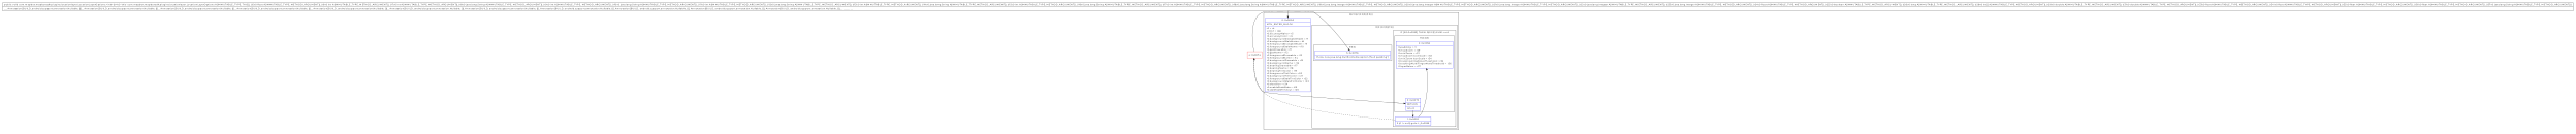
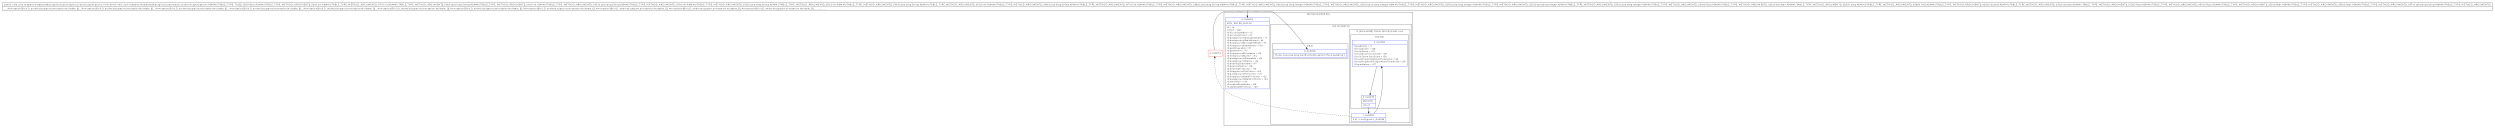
  digraph {
    fontname=Montserrat
    node [color=blue fontname=Montserrat shape=record]
    edge [fontname=Montserrat]
    n1 [label="{2\:\ 0x0055|r0.padding = r1\lr9.maxZoom = r29\lr0.minZoom = r31\lr0.maxZoomIconScale = r33\lr0.minZoomIconScale = r34\lr0.trackingInitialMoveThreshold = r35\lr0.trackingMultiFingerMoveThreshold = r36\lr0.layerBelow = r37\l}"]
    n2 [label="{3\:\ 0x0073|RETURN\l|return\l}"]
    n3 [label="{1\:\ 0x0053|if (r1 != null) goto L_0x0055\l}"]
    n4 [label="{5\:\ 0x007b|throw new java.lang.NullPointerException(\"Null padding\")\l}"]
    n5 [label="{0\:\ 0x0000|MTH_ENTER_BLOCK\l|r0 = r4\lint[] r1 = r28\lr0.accuracyAlpha = r5\lr0.accuracyColor = r6\lr0.backgroundDrawableStale = r7\lr0.backgroundStaleName = r8\lr0.foregroundDrawableStale = r9\lr0.foregroundStaleName = r10\lr0.gpsDrawable = r11\lr0.gpsName = r12\lr0.foregroundDrawable = r13\lr0.foregroundName = r14\lr0.backgroundDrawable = r15\lr0.backgroundName = r16\lr0.bearingDrawable = r17\lr0.bearingName = r18\lr0.bearingTintColor = r19\lr0.foregroundTintColor = r20\lr0.backgroundTintColor = r21\lr0.foregroundStaleTintColor = r22\lr0.backgroundStaleTintColor = r23\lr0.elevation = r24\lr0.enableStaleState = r25\lr0.staleStateTimeout = r26\l}"]
    n6 [color=red label="{4\:\ 0x0074}"]
    n7 [label="{public void com.mapbox.mapboxsdk.plugins.locationlayer.LocationLayerOptions.\<init\>((r4v0 'this' com.mapbox.mapboxsdk.plugins.locationlayer.LocationLayerOptions A[IMMUTABLE_TYPE, THIS]), (r5v0 float A[IMMUTABLE_TYPE, METHOD_ARGUMENT]), (r6v0 int A[IMMUTABLE_TYPE, METHOD_ARGUMENT]), (r7v0 int A[IMMUTABLE_TYPE, METHOD_ARGUMENT]), (r8v0 java.lang.String A[IMMUTABLE_TYPE, METHOD_ARGUMENT]), (r9v0 int A[IMMUTABLE_TYPE, METHOD_ARGUMENT]), (r10v0 java.lang.String A[IMMUTABLE_TYPE, METHOD_ARGUMENT]), (r11v0 int A[IMMUTABLE_TYPE, METHOD_ARGUMENT]), (r12v0 java.lang.String A[IMMUTABLE_TYPE, METHOD_ARGUMENT]), (r13v0 int A[IMMUTABLE_TYPE, METHOD_ARGUMENT]), (r14v0 java.lang.String A[IMMUTABLE_TYPE, METHOD_ARGUMENT]), (r15v0 int A[IMMUTABLE_TYPE, METHOD_ARGUMENT]), (r16v0 java.lang.String A[IMMUTABLE_TYPE, METHOD_ARGUMENT]), (r17v0 int A[IMMUTABLE_TYPE, METHOD_ARGUMENT]), (r18v0 java.lang.String A[IMMUTABLE_TYPE, METHOD_ARGUMENT]), (r19v0 java.lang.Integer A[IMMUTABLE_TYPE, METHOD_ARGUMENT]), (r20v0 java.lang.Integer A[IMMUTABLE_TYPE, METHOD_ARGUMENT]), (r21v0 java.lang.Integer A[IMMUTABLE_TYPE, METHOD_ARGUMENT]), (r22v0 java.lang.Integer A[IMMUTABLE_TYPE, METHOD_ARGUMENT]), (r23v0 java.lang.Integer A[IMMUTABLE_TYPE, METHOD_ARGUMENT]), (r24v0 float A[IMMUTABLE_TYPE, METHOD_ARGUMENT]), (r25v0 boolean A[IMMUTABLE_TYPE, METHOD_ARGUMENT]), (r26v0 long A[IMMUTABLE_TYPE, METHOD_ARGUMENT]), (r28v0 int[] A[IMMUTABLE_TYPE, METHOD_ARGUMENT]), (r29v0 double A[IMMUTABLE_TYPE, METHOD_ARGUMENT]), (r31v0 double A[IMMUTABLE_TYPE, METHOD_ARGUMENT]), (r33v0 float A[IMMUTABLE_TYPE, METHOD_ARGUMENT]), (r34v0 float A[IMMUTABLE_TYPE, METHOD_ARGUMENT]), (r35v0 float A[IMMUTABLE_TYPE, METHOD_ARGUMENT]), (r36v0 float A[IMMUTABLE_TYPE, METHOD_ARGUMENT]), (r37v0 java.lang.String A[IMMUTABLE_TYPE, METHOD_ARGUMENT]))  | , , , Annotation[BUILD, android.support.annotation.Nullable, \{\}], , Annotation[BUILD, android.support.annotation.Nullable, \{\}], , Annotation[BUILD, android.support.annotation.Nullable, \{\}], , Annotation[BUILD, android.support.annotation.Nullable, \{\}], , Annotation[BUILD, android.support.annotation.Nullable, \{\}], , Annotation[BUILD, android.support.annotation.Nullable, \{\}], Annotation[BUILD, android.support.annotation.Nullable, \{\}], Annotation[BUILD, android.support.annotation.Nullable, \{\}], Annotation[BUILD, android.support.annotation.Nullable, \{\}], Annotation[BUILD, android.support.annotation.Nullable, \{\}], Annotation[BUILD, android.support.annotation.Nullable, \{\}], , , , , , , , , , , \l}" color=""]
    subgraph cluster_1 {
      label="R(2:0|(2:(2:2|3)|(1:5)))"
      n5
      subgraph cluster_2 {
        label="R(2:(2:2|3)|(1:5))"
        subgraph cluster_3 {
          label="IF [B:1:0x0053] THEN: R(2:2|3) ELSE: null"
          n3
          subgraph cluster_4 {
            label="R(2:2|3)"
            n1
            n2
          }
        }
        subgraph cluster_5 {
          label="R(1:5)"
          n4
        }
      }
    }
-   n6 -> n2
+   n1 -> n2
    n2 -> n3
    n3 -> n1
    n3 -> n6 [style=dashed]
    n6 -> n4
    n7 -> n5
  }
